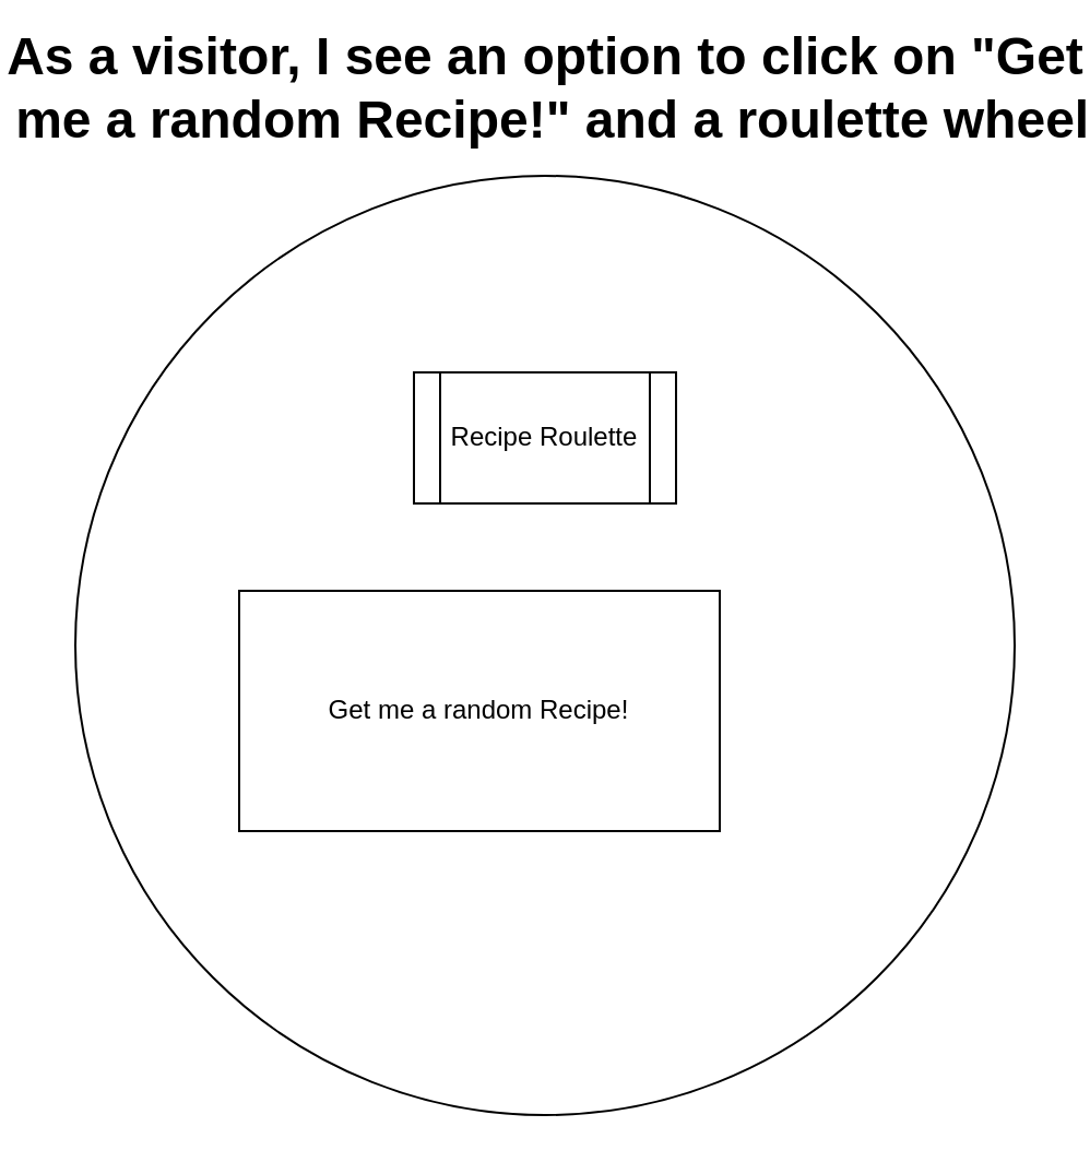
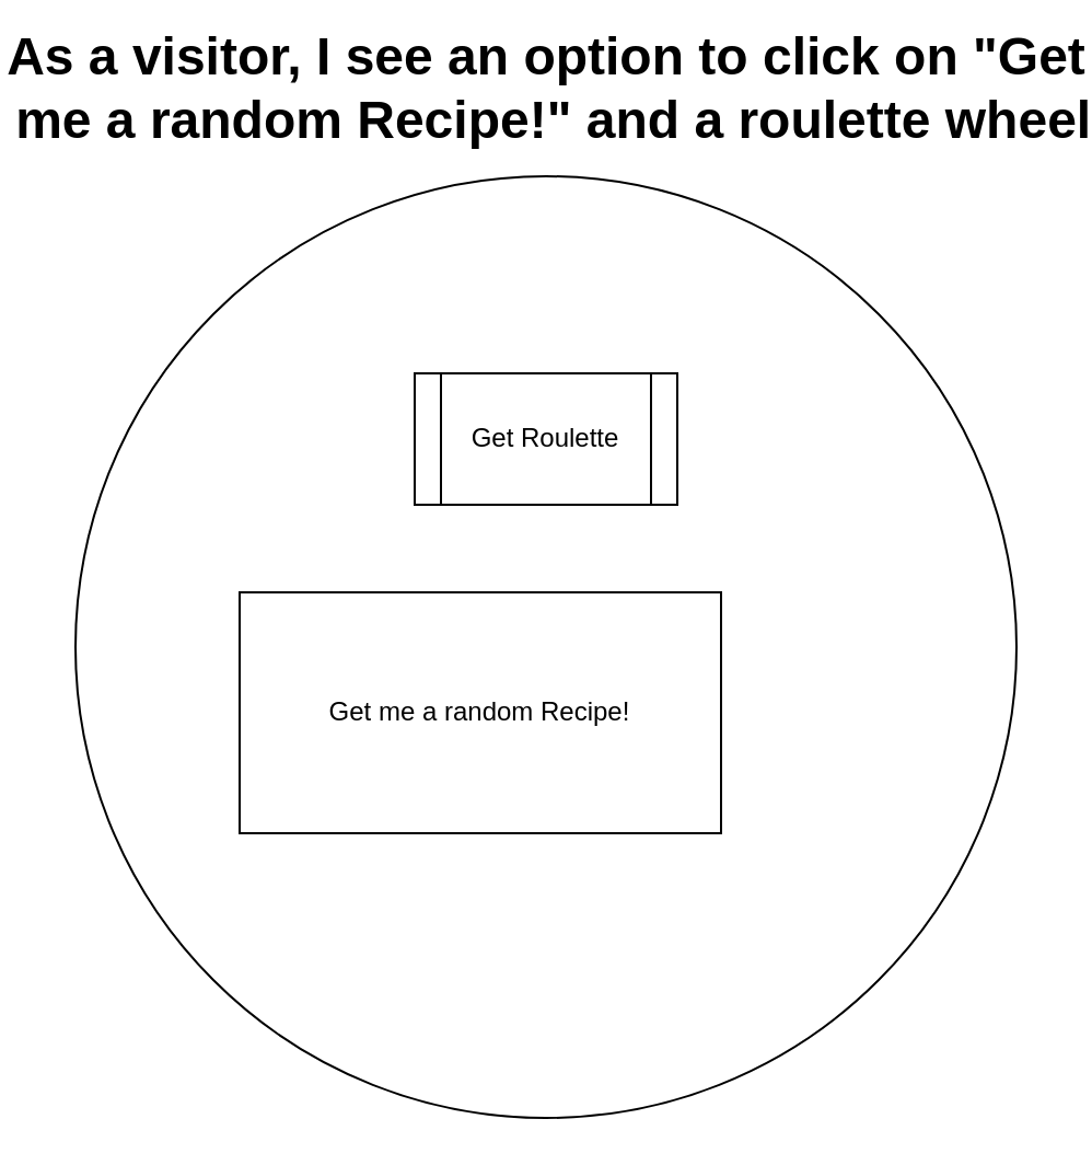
  <mxCell id="0" />
  <mxCell id="1" parent="0" />
  <mxCell id="2" value="As a visitor, I see an option to click on &quot;Get&lt;br&gt;&amp;nbsp;me a random Recipe!&quot; and a roulette wheel" style="text;strokeColor=none;fillColor=none;html=1;fontSize=24;fontStyle=1;verticalAlign=middle;align=center;" parent="1" vertex="1"><mxGeometry x="185" y="20" width="100" height="40" as="geometry" /></mxCell>
  <mxCell id="3" value="" style="ellipse;whiteSpace=wrap;html=1;aspect=fixed;" vertex="1" parent="1"><mxGeometry x="20" y="80" width="430" height="430" as="geometry" /></mxCell>
  <mxCell id="4" value="Get me a random Recipe!" style="rounded=0;whiteSpace=wrap;html=1;" vertex="1" parent="1"><mxGeometry x="95" y="270" width="220" height="110" as="geometry" /></mxCell>
- <mxCell id="5" value="Recipe Roulette" style="shape=process;whiteSpace=wrap;html=1;backgroundOutline=1;" vertex="1" parent="1"><mxGeometry x="175" y="170" width="120" height="60" as="geometry" /></mxCell>
+ <mxCell id="5" value="Get Roulette" style="shape=process;whiteSpace=wrap;html=1;backgroundOutline=1;" vertex="1" parent="1"><mxGeometry x="175" y="170" width="120" height="60" as="geometry" /></mxCell>
